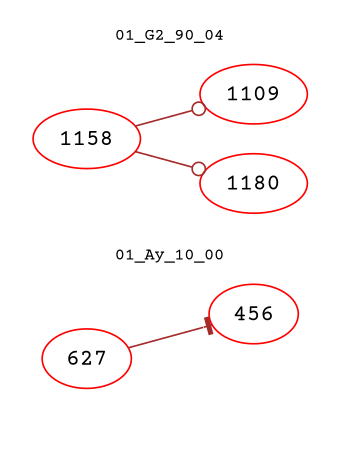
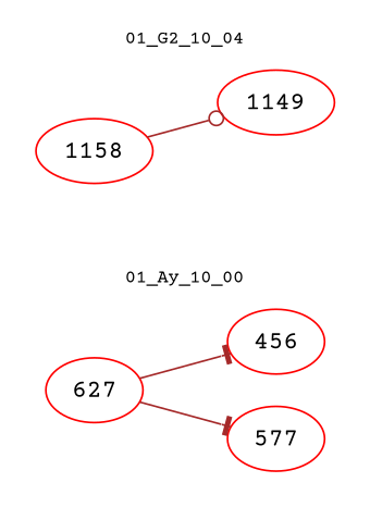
  digraph {
    fontname="Courier Prime"
    rankdir=LR
    node [color=red fontname="Courier Prime"]
    edge [arrowhead=tee color=brown fontname="Courier Prime"]
    n1 [label=627]
+   n2 [label=577]
    n3 [label=456]
    n4 [label=1158]
-   n5 [label=1180]
-   n6 [label=1109]
+   n6 [label=1149]
    subgraph cluster_1 {
      color=white
      fontsize=10
      label="01_Ay_10_00"
      n1
+     n2
      n3
    }
    subgraph cluster_2 {
      color=white
      fontsize=10
-     label="01_G2_90_04"
+     label="01_G2_10_04"
      n4
-     n5
      n6
    }
+   n1 -> n2
    n1 -> n3
-   n4 -> n5 [arrowhead=odot]
    n4 -> n6 [arrowhead=odot]
  }
